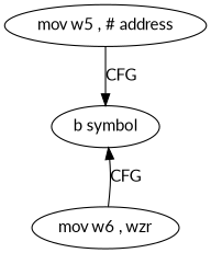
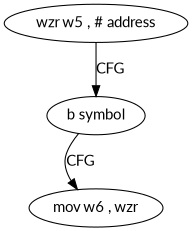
  digraph {
    fontname=Lato
    node [fontname=Lato]
    edge [fontname=Lato]
-   n1 [label="mov w5 , # address"]
+   n1 [label="wzr w5 , # address"]
    n2 [label="b symbol"]
    n3 [label="mov w6 , wzr"]
    n1 -> n2 [label=CFG]
-   n3 -> n2 [label=CFG]
+   n2 -> n3 [label=CFG]
  }
